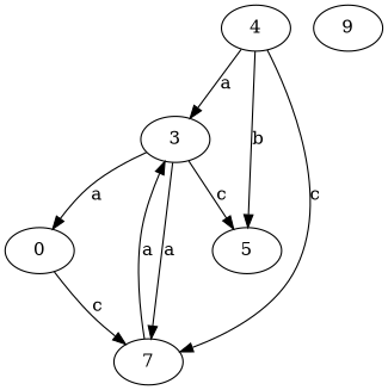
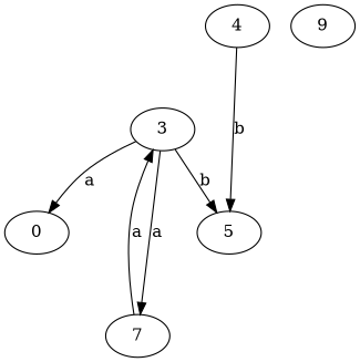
  strict digraph {
    4
    3
    5
    7
    0
    n6 [label=9]
-   4 -> 3 [label=a]
    4 -> 5 [label=b]
-   4 -> 7 [label=c]
-   3 -> 5 [label=c]
+   3 -> 5 [label=b]
    3 -> 7 [label=a]
    3 -> 0 [label=a]
    7 -> 3 [label=a]
-   0 -> 7 [label=c]
  }
